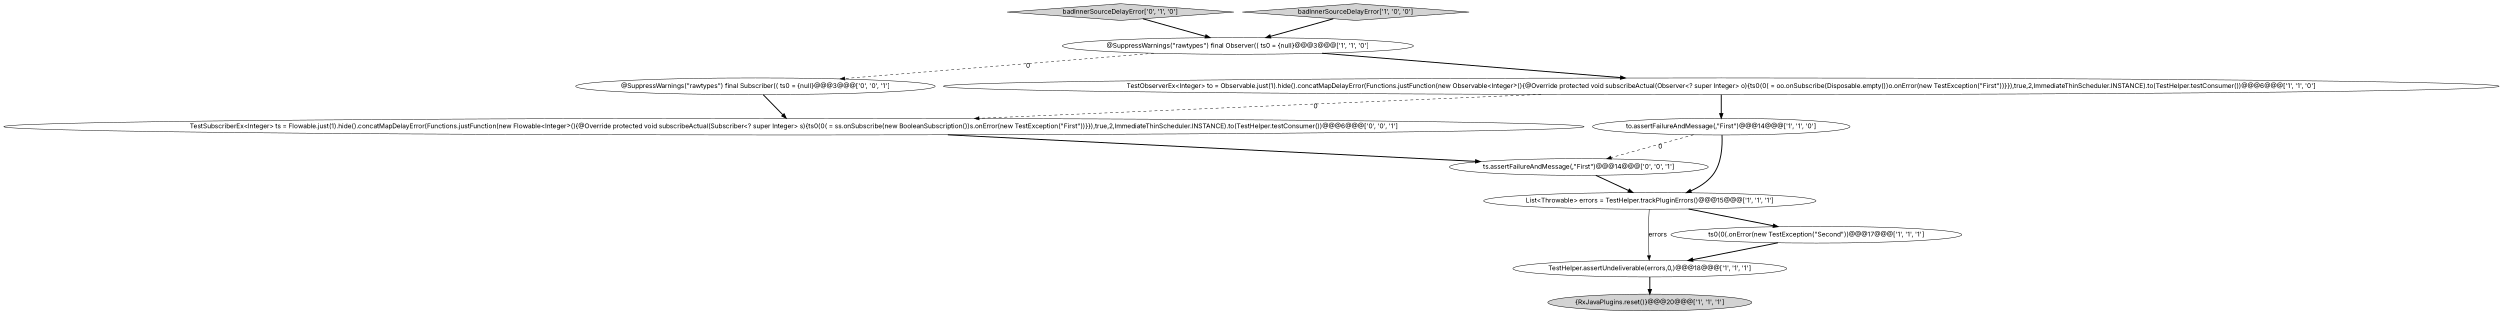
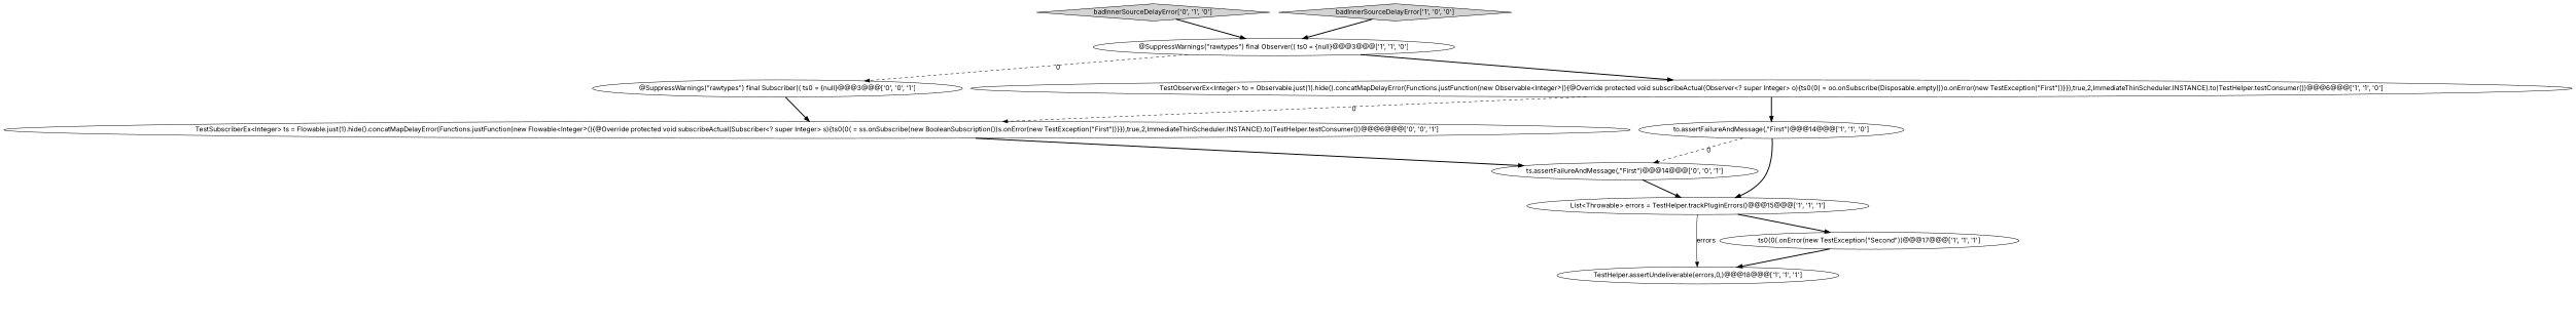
  digraph {
    fontname=Inter
    node [fillcolor=white fontname=Inter shape=ellipse style=filled]
    edge [fontname=Inter style=bold]
    n1 [label="TestHelper.assertUndeliverable(errors,0,)@@@18@@@['1', '1', '1']"]
-   n2 [fillcolor=lightgray label="{RxJavaPlugins.reset()}@@@20@@@['1', '1', '1']"]
    n3 [label="@SuppressWarnings(\"rawtypes\") final Subscriber(( ts0 = {null}@@@3@@@['0', '0', '1']"]
    n4 [label="TestSubscriberEx<Integer> ts = Flowable.just(1).hide().concatMapDelayError(Functions.justFunction(new Flowable<Integer>(){@Override protected void subscribeActual(Subscriber<? super Integer> s){ts0(0( = ss.onSubscribe(new BooleanSubscription())s.onError(new TestException(\"First\"))}}),true,2,ImmediateThinScheduler.INSTANCE).to(TestHelper.testConsumer())@@@6@@@['0', '0', '1']"]
    n5 [label="@SuppressWarnings(\"rawtypes\") final Observer(( ts0 = {null}@@@3@@@['1', '1', '0']"]
    n6 [label="TestObserverEx<Integer> to = Observable.just(1).hide().concatMapDelayError(Functions.justFunction(new Observable<Integer>(){@Override protected void subscribeActual(Observer<? super Integer> o){ts0(0( = oo.onSubscribe(Disposable.empty())o.onError(new TestException(\"First\"))}}),true,2,ImmediateThinScheduler.INSTANCE).to(TestHelper.testConsumer())@@@6@@@['1', '1', '0']"]
    n7 [label="to.assertFailureAndMessage(,\"First\")@@@14@@@['1', '1', '0']"]
    n8 [label="ts.assertFailureAndMessage(,\"First\")@@@14@@@['0', '0', '1']"]
    n9 [label="List<Throwable> errors = TestHelper.trackPluginErrors()@@@15@@@['1', '1', '1']"]
    n10 [label="ts0(0(.onError(new TestException(\"Second\"))@@@17@@@['1', '1', '1']"]
    n11 [fillcolor=lightgray label="badInnerSourceDelayError['0', '1', '0']" shape=diamond]
    n12 [fillcolor=lightgray label="badInnerSourceDelayError['1', '0', '0']" shape=diamond]
-   n1 -> n2
    n3 -> n4
    n4 -> n8
    n5 -> n3 [label=0 style=dashed]
    n5 -> n6
    n6 -> n4 [label=0 style=dashed]
    n6 -> n7
    n7 -> n8 [label=0 style=dashed]
    n7 -> n9
    n8 -> n9
    n9 -> n1 [label=errors style=solid]
    n9 -> n10
    n10 -> n1
    n11 -> n5
    n12 -> n5
  }
